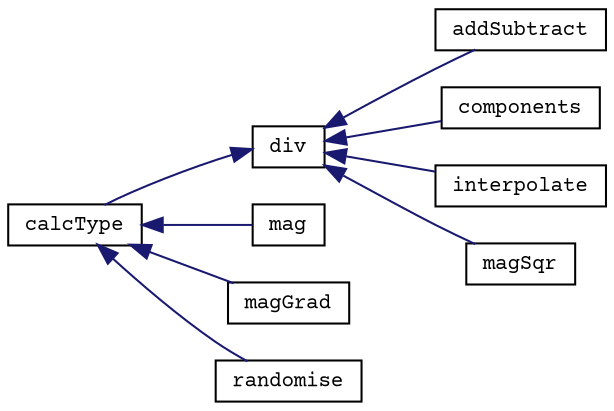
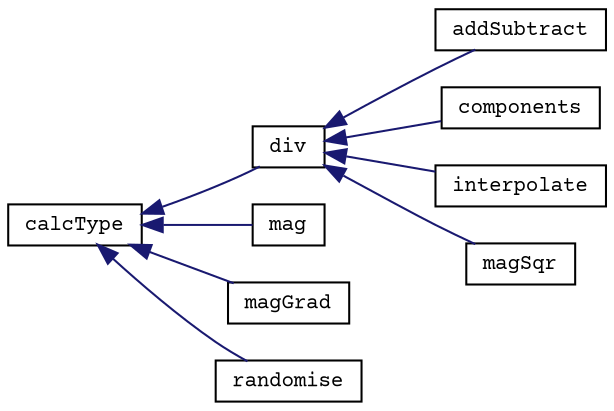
  digraph {
    fontname="Courier Prime"
    rankdir=LR
    node [color=black fontname="Courier Prime" fontsize=10 shape=record]
    edge [color=midnightblue dir=back fontname="Courier Prime" fontsize=10 labelfontname=FreeSans labelfontsize=10 style=solid]
    n1 [height=0.2 label=calcType width=0.4]
    n2 [height=0.2 label=div width=0.4]
    n3 [height=0.2 label=mag width=0.4]
    n4 [height=0.2 label=magGrad width=0.4]
    n5 [height=0.2 label=randomise width=0.4]
    n6 [height=0.2 label=addSubtract width=0.4]
    n7 [height=0.2 label=components width=0.4]
    n8 [height=0.2 label=interpolate width=0.4]
    n9 [height=0.2 label=magSqr width=0.4]
-   n2 -> n1
+   n1 -> n2
    n1 -> n3
    n1 -> n4
    n1 -> n5
    n2 -> n6
    n2 -> n7
    n2 -> n8
    n2 -> n9
  }
